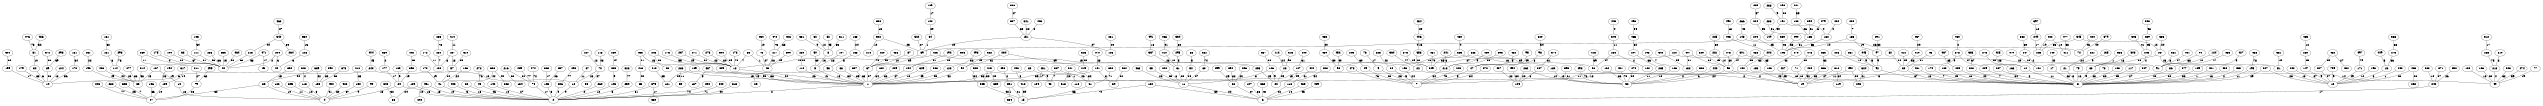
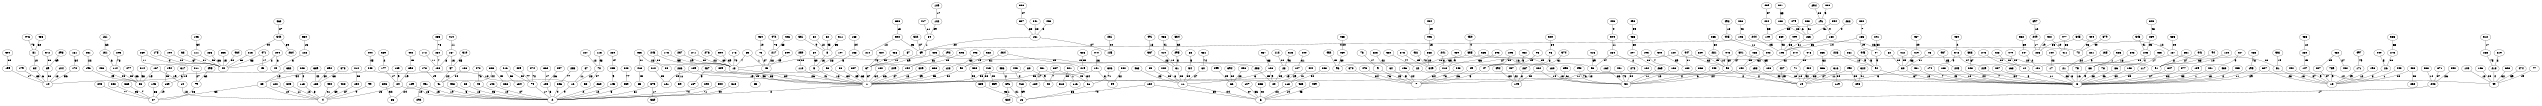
  graph {
    1
    2
    5
    8
    9
    7
    10
    4
    11
    6
    12
    3
    16
    17
    18
    21
    22
    23
    24
    26
    13
    28
    20
    29
    30
    19
    31
    32
    34
    14
    35
    37
    38
    41
    46
    47
    48
    50
    51
    53
    25
    54
    55
    43
    56
    57
    60
    61
    15
    62
    63
    40
    64
    66
    67
    68
    69
    70
    58
    71
    73
    74
    75
    76
    77
    49
    78
    79
    27
    80
    42
    81
    82
    83
    84
    85
    86
    87
    89
    90
    92
    93
    52
    94
    91
    95
    97
    98
    99
    100
    102
    103
    104
    106
    107
    108
    109
    110
    111
    112
    113
    114
    33
    115
    117
    118
    120
    122
    123
    124
    126
    127
    128
    44
    129
    36
    130
    131
    135
    137
    101
    139
    140
    141
    39
    142
    143
    145
    146
    147
    148
    72
    150
    151
    125
    152
    153
    154
    155
    105
    156
    157
    136
    158
    n145 [label=759]
    160
    161
    163
    164
    165
    166
    167
    169
    121
    170
    171
    172
    173
    174
    175
    176
    177
    178
    179
    180
    181
    182
    183
    185
    186
    188
    189
    190
    191
    149
    192
    193
    194
    195
    196
    197
    198
    199
    200
    201
    202
    203
    204
    205
    206
    207
    208
    209
    210
    211
    212
    213
    215
    216
    134
    217
    218
    220
    221
    223
    224
    226
    227
    228
    229
    230
    231
    232
    233
    234
    219
    235
    236
    237
    238
    239
    240
    241
    242
    243
    88
    244
    245
    246
    247
    248
    249
    225
    250
    251
    253
    254
    255
    256
    257
    258
    259
    260
    261
    262
    144
    263
    265
    266
    267
    269
    270
    138
    271
    272
    273
    274
    275
    276
    277
    278
    279
    280
    281
    282
    283
    284
    162
    285
    286
    59
    287
    288
    289
    290
    291
    293
    294
    295
    297
    298
    299
    300
    301
    302
    214
    303
    304
    305
    306
    307
    308
    268
    309
    310
    311
    312
    313
    314
    315
    316
    119
    317
    319
    320
    321
    318
    322
    323
    324
    296
    325
    326
    327
    328
    329
    330
    331
    332
    333
    334
    335
    336
    337
    338
    339
    133
    340
    132
    341
    342
    264
    343
    344
    345
    346
    347
    348
    350
    351
    352
    353
    354
    355
    96
    356
    357
    358
    349
    360
    361
    362
    363
    364
    365
    366
    367
    368
    370
    371
    372
    373
    374
    375
    369
    376
    377
    378
    168
    379
    380
    381
    382
    383
    385
    386
    387
    116
    388
    389
    390
    391
    384
    392
    393
    394
    395
    396
    397
    398
    399
    400
    401
    402
    403
    404
    405
    406
    407
    408
    409
    410
    412
    413
    65
    414
    415
    359
    416
+   417
    418
    419
    420
    421
    422
    411
    423
    424
    425
    426
    427
    428
    429
    430
    431
    184
    432
    433
    434
    435
    436
    437
    438
    439
    440
    441
    442
    443
    444
    445
    446
    447
    448
    449
    450
    451
    292
    452
    453
    454
    455
    456
    457
    458
    459
    460
    461
    463
    464
    465
    466
    467
    468
    469
    470
    471
    45
    472
    473
    474
    475
    476
    477
    478
    479
    480
    481
    482
    462
    483
    252
    484
    485
    486
    487
    187
    488
    489
    490
    491
    492
    493
    494
    495
    496
    497
    498
    499
    500
    1 -- 2 [label=2]
    5 -- 1 [label=18]
    8 -- 5 [label=13]
    9 -- 7 [label=23]
    10 -- 4 [label=18]
    11 -- 6 [label=24]
    12 -- 3 [label=11]
    16 -- 2 [label=9]
    17 -- 3 [label=68]
    18 -- 1 [label=26]
    21 -- 3 [label=3]
    22 -- 1 [label=15]
    22 -- 3 [label=13]
    23 -- 2 [label=46]
    24 -- 2 [label=13]
    24 -- 4 [label=13]
    26 -- 13 [label=8]
    28 -- 20 [label=25]
    29 -- 7 [label=26]
    30 -- 3 [label=13]
    30 -- 19 [label=3]
    31 -- 11 [label=23]
    32 -- 8 [label=12]
    34 -- 14 [label=6]
    35 -- 11 [label=23]
    37 -- 1 [label=37]
    38 -- 1 [label=85]
    41 -- 2 [label=3]
    46 -- 30 [label=31]
    47 -- 7 [label=5]
    48 -- 2 [label=10]
    50 -- 5 [label=30]
    51 -- 13 [label=13]
    53 -- 1 [label=30]
    53 -- 25 [label=15]
    54 -- 11 [label=34]
    55 -- 18 [label=7]
    55 -- 43 [label=1]
    56 -- 7 [label=13]
    56 -- 19 [label=2]
    57 -- 41 [label=24]
    60 -- 11 [label=27]
    61 -- 15 [label=36]
    62 -- 8 [label=45]
    63 -- 40 [label=31]
    64 -- 7 [label=5]
    66 -- 6 [label=27]
    67 -- 16 [label=11]
    68 -- 54 [label=5]
    69 -- 37 [label=39]
    70 -- 16 [label=28]
    70 -- 58 [label=27]
    71 -- 19 [label=16]
    73 -- 43 [label=27]
    74 -- 2 [label=17]
    75 -- 3 [label=16]
    76 -- 9 [label=17]
    77 -- 49 [label=19]
    78 -- 3 [label=23]
    79 -- 27 [label=26]
    80 -- 1 [label=58]
    80 -- 42 [label=9]
    81 -- 34 [label=10]
    82 -- 30 [label=24]
    83 -- 3 [label=9]
    84 -- 69 [label=1]
    85 -- 4 [label=10]
    85 -- 27 [label=32]
    86 -- 3 [label=46]
    87 -- 37 [label=10]
    89 -- 14 [label=36]
    90 -- 1 [label=52]
    92 -- 3 [label=37]
    93 -- 19 [label=2]
    93 -- 52 [label=24]
    94 -- 91 [label=68]
    95 -- 47 [label=49]
    97 -- 92 [label=9]
    98 -- 47 [label=8]
    99 -- 4 [label=9]
    100 -- 49 [label=13]
    102 -- 84 [label=29]
    103 -- 2 [label=3]
    104 -- 14 [label=13]
    106 -- 49 [label=28]
    107 -- 6 [label=36]
    108 -- 3 [label=30]
    109 -- 102 [label=17]
    110 -- 1 [label=41]
    111 -- 40 [label=56]
    112 -- 28 [label=24]
    113 -- 4 [label=8]
    114 -- 33 [label=20]
    115 -- 70 [label=48]
    117 -- 3 [label=35]
    118 -- 6 [label=22]
    120 -- 37 [label=27]
    120 -- 91 [label=20]
    122 -- 4 [label=11]
    123 -- 1 [label=55]
    124 -- 91 [label=10]
    126 -- 11 [label=3]
    126 -- 20 [label=9]
    127 -- 20 [label=29]
    128 -- 44 [label=3]
    129 -- 2 [label=13]
    129 -- 36 [label=24]
    130 -- 1 [label=64]
    131 -- 114 [label=6]
    135 -- 21 [label=9]
    137 -- 51 [label=23]
    137 -- 101 [label=34]
    139 -- 3 [label=53]
    140 -- 17 [label=42]
    141 -- 1 [label=55]
    141 -- 39 [label=3]
    142 -- 2 [label=27]
    143 -- 2 [label=12]
    145 -- 111 [label=34]
    146 -- 27 [label=66]
    147 -- 13 [label=9]
    148 -- 69 [label=4]
    148 -- 72 [label=26]
    150 -- 4 [label=87]
    151 -- 69 [label=20]
    151 -- 125 [label=27]
    152 -- 1 [label=11]
    152 -- 49 [label=14]
    153 -- 19 [label=43]
    154 -- 1 [label=27]
    155 -- 105 [label=31]
    156 -- 7 [label=24]
    157 -- 57 [label=13]
    157 -- 136 [label=8]
    158 -- 53 [label=5]
    n145 -- 13 [label=9]
    160 -- 6 [label=30]
    160 -- 15 [label=70]
    161 -- 131 [label=62]
    163 -- 158 [label=24]
    164 -- 52 [label=36]
    165 -- 97 [label=19]
    165 -- 105 [label=14]
    166 -- 52 [label=10]
    167 -- 10 [label=19]
    167 -- 33 [label=15]
    169 -- 1 [label=53]
    169 -- 121 [label=24]
    170 -- 14 [label=56]
    171 -- 13 [label=49]
    172 -- 136 [label=11]
    173 -- 18 [label=70]
    174 -- 3 [label=43]
    175 -- 40 [label=24]
    176 -- 18 [label=29]
    177 -- 24 [label=17]
    178 -- 41 [label=19]
    179 -- 14 [label=33]
    180 -- 52 [label=13]
    181 -- 170 [label=34]
    182 -- 105 [label=65]
    183 -- 3 [label=16]
    185 -- 24 [label=9]
    186 -- 41 [label=24]
    188 -- 155 [label=26]
    189 -- 27 [label=19]
    190 -- 40 [label=67]
    191 -- 182 [label=4]
    191 -- 149 [label=50]
    192 -- 154 [label=51]
    193 -- 166 [label=7]
    194 -- 189 [label=26]
    195 -- 3 [label=11]
    196 -- 33 [label=49]
    197 -- 5 [label=28]
    198 -- 13 [label=12]
    199 -- 14 [label=17]
    200 -- 127 [label=31]
    201 -- 188 [label=55]
    202 -- 152 [label=32]
    203 -- 29 [label=30]
    204 -- 40 [label=2]
    204 -- 44 [label=6]
    205 -- 3 [label=44]
    206 -- 2 [label=4]
    207 -- 13 [label=27]
    208 -- 118 [label=54]
    209 -- 1 [label=36]
    210 -- 121 [label=35]
    211 -- 79 [label=27]
    212 -- 150 [label=83]
    213 -- 49 [label=4]
    215 -- 40 [label=63]
    216 -- 74 [label=32]
    216 -- 134 [label=33]
    217 -- 43 [label=28]
    218 -- 7 [label=34]
    220 -- 11 [label=6]
    221 -- 21 [label=24]
    223 -- 113 [label=4]
    224 -- 149 [label=55]
    226 -- 92 [label=10]
    227 -- 70 [label=12]
    228 -- 3 [label=7]
    229 -- 3 [label=34]
    230 -- 165 [label=7]
    231 -- 125 [label=24]
    232 -- 182 [label=4]
    233 -- 155 [label=31]
    234 -- 90 [label=31]
    234 -- 219 [label=39]
    235 -- 143 [label=9]
    236 -- 19 [label=33]
    237 -- 18 [label=82]
    238 -- 191 [label=9]
    239 -- 235 [label=47]
    240 -- 16 [label=10]
    240 -- 14 [label=6]
    241 -- 218 [label=3]
    242 -- 6 [label=17]
    243 -- 18 [label=55]
    243 -- 88 [label=38]
    244 -- 105 [label=25]
    245 -- 83 [label=4]
    246 -- 27 [label=77]
    247 -- 101 [label=2]
    248 -- 7 [label=73]
    249 -- 225 [label=17]
    250 -- 110 [label=20]
    251 -- 196 [label=22]
    253 -- 206 [label=77]
    254 -- 136 [label=7]
    255 -- 40 [label=86]
    256 -- 66 [label=20]
    257 -- 103 [label=26]
    258 -- 20 [label=25]
    259 -- 2 [label=5]
    260 -- 2 [label=2]
    261 -- 92 [label=9]
    262 -- 52 [label=14]
    262 -- 144 [label=20]
    263 -- 236 [label=32]
    265 -- 52 [label=11]
    266 -- 148 [label=42]
    267 -- 3 [label=8]
    269 -- 40 [label=4]
    269 -- 211 [label=11]
    270 -- 138 [label=42]
    271 -- 18 [label=22]
    272 -- 48 [label=76]
    273 -- 12 [label=30]
    274 -- 74 [label=72]
    275 -- 26 [label=36]
    276 -- 18 [label=80]
    277 -- 33 [label=86]
    278 -- 52 [label=34]
    279 -- 155 [label=6]
    280 -- 147 [label=45]
    281 -- 93 [label=14]
    282 -- 27 [label=25]
    283 -- 254 [label=78]
    284 -- 56 [label=47]
    284 -- 162 [label=2]
    285 -- 281 [label=82]
    286 -- 1 [label=15]
    286 -- 59 [label=11]
    287 -- 144 [label=3]
    288 -- 213 [label=75]
    289 -- 245 [label=23]
    290 -- 2 [label=74]
    291 -- 97 [label=32]
    293 -- 114 [label=78]
    294 -- 191 [label=38]
    295 -- 31 [label=5]
    297 -- 265 [label=36]
    298 -- 89 [label=39]
    299 -- 66 [label=25]
    300 -- 2 [label=71]
    301 -- 93 [label=47]
    301 -- 138 [label=65]
    302 -- 69 [label=23]
    302 -- 214 [label=12]
    303 -- 83 [label=18]
    304 -- 199 [label=84]
    305 -- 4 [label=12]
    306 -- 61 [label=71]
    307 -- 1 [label=68]
    308 -- 41 [label=44]
    308 -- 268 [label=40]
    309 -- 1 [label=13]
    310 -- 57 [label=35]
    311 -- 8 [label=33]
    312 -- 288 [label=17]
    313 -- 2 [label=40]
    314 -- 33 [label=58]
    315 -- 28 [label=93]
    316 -- 19 [label=27]
    316 -- 119 [label=64]
    317 -- 189 [label=14]
    319 -- 213 [label=3]
    320 -- 98 [label=54]
    321 -- 61 [label=34]
    321 -- 318 [label=20]
    322 -- 69 [label=27]
    323 -- 49 [label=32]
    324 -- 296 [label=21]
    325 -- 64 [label=42]
    326 -- 219 [label=35]
    327 -- 3 [label=29]
    327 -- 13 [label=23]
    328 -- 259 [label=77]
    329 -- 93 [label=45]
    330 -- 128 [label=15]
    331 -- 8 [label=9]
    332 -- 90 [label=19]
    333 -- 228 [label=67]
    334 -- 295 [label=32]
    335 -- 137 [label=24]
    336 -- 83 [label=1]
    337 -- 151 [label=38]
    338 -- 302 [label=13]
    339 -- 85 [label=54]
    339 -- 133 [label=42]
    340 -- 132 [label=59]
    341 -- 151 [label=28]
    342 -- 215 [label=44]
    342 -- 264 [label=34]
    343 -- 245 [label=41]
    344 -- 284 [label=11]
    345 -- 137 [label=12]
    345 -- 225 [label=36]
    346 -- 36 [label=32]
    347 -- 3 [label=27]
    348 -- 289 [label=48]
    350 -- 242 [label=26]
    351 -- 91 [label=8]
    352 -- 85 [label=15]
    353 -- 40 [label=15]
    354 -- 155 [label=51]
    355 -- 56 [label=16]
    355 -- 96 [label=16]
    356 -- 275 [label=68]
    357 -- 126 [label=38]
    358 -- 349 [label=20]
    360 -- 103 [label=17]
    361 -- 51 [label=19]
    362 -- 247 [label=69]
    363 -- 6 [label=42]
    364 -- 22 [label=77]
    365 -- 27 [label=7]
    366 -- 52 [label=2]
    367 -- 31 [label=28]
    368 -- 1 [label=49]
    370 -- 7 [label=34]
    371 -- 242 [label=37]
    372 -- 89 [label=36]
    373 -- 133 [label=63]
    374 -- 287 [label=31]
    375 -- 2 [label=51]
    375 -- 369 [label=17]
    376 -- 349 [label=29]
    377 -- 3 [label=32]
    378 -- 30 [label=9]
    378 -- 168 [label=27]
    379 -- 72 [label=40]
    380 -- 105 [label=48]
    381 -- 60 [label=74]
    382 -- 39 [label=32]
    383 -- 180 [label=39]
    383 -- 349 [label=35]
    385 -- 15 [label=48]
    386 -- 337 [label=47]
    387 -- 42 [label=7]
    387 -- 116 [label=1]
    388 -- 242 [label=14]
    389 -- 177 [label=2]
    390 -- 18 [label=39]
    391 -- 15 [label=21]
    391 -- 384 [label=1]
    392 -- 133 [label=80]
    393 -- 218 [label=36]
    394 -- 66 [label=82]
    395 -- 52 [label=61]
    396 -- 24 [label=19]
    397 -- 249 [label=12]
    398 -- 154 [label=25]
    399 -- 43 [label=49]
    400 -- 4 [label=41]
    401 -- 52 [label=73]
    402 -- 396 [label=43]
    403 -- 151 [label=3]
    404 -- 240 [label=45]
    405 -- 202 [label=11]
    406 -- 358 [label=13]
    407 -- 19 [label=25]
    408 -- 2 [label=18]
    409 -- 74 [label=77]
    410 -- 31 [label=10]
    412 -- 30 [label=29]
    413 -- 65 [label=40]
    414 -- 157 [label=11]
    415 -- 385 [label=30]
    415 -- 359 [label=40]
    416 -- 56 [label=39]
+   417 -- 84 [label=11]
    418 -- 15 [label=39]
    419 -- 30 [label=58]
    420 -- 37 [label=70]
    421 -- 3 [label=1]
    422 -- 225 [label=19]
    422 -- 411 [label=10]
    423 -- 18 [label=18]
    423 -- 258 [label=15]
    424 -- 72 [label=46]
    425 -- 12 [label=28]
    426 -- 217 [label=63]
    427 -- 139 [label=9]
    428 -- 4 [label=60]
    429 -- 1 [label=84]
    430 -- 3 [label=18]
    431 -- 61 [label=46]
    431 -- 184 [label=17]
    432 -- 47 [label=5]
    433 -- 18 [label=23]
    433 -- 413 [label=21]
    434 -- 406 [label=29]
    435 -- 3 [label=2]
    436 -- 33 [label=44]
    437 -- 144 [label=22]
    438 -- 37 [label=50]
    439 -- 218 [label=9]
    440 -- 13 [label=1]
    441 -- 91 [label=27]
    442 -- 13 [label=37]
    443 -- 52 [label=6]
    444 -- 118 [label=41]
    445 -- 92 [label=5]
    446 -- 344 [label=4]
    447 -- 93 [label=32]
    447 -- 132 [label=31]
    448 -- 184 [label=4]
    449 -- 26 [label=5]
    450 -- 355 [label=4]
    451 -- 2 [label=19]
    451 -- 292 [label=10]
    452 -- 96 [label=40]
    453 -- 280 [label=12]
    454 -- 73 [label=10]
    455 -- 86 [label=17]
    456 -- 391 [label=2]
    457 -- 419 [label=20]
    458 -- 195 [label=78]
    459 -- 96 [label=50]
    460 -- 342 [label=27]
    461 -- 3 [label=7]
    463 -- 459 [label=20]
    464 -- 40 [label=52]
    465 -- 297 [label=32]
    466 -- 410 [label=41]
    467 -- 205 [label=85]
    468 -- 11 [label=23]
    469 -- 224 [label=57]
    470 -- 141 [label=23]
    471 -- 40 [label=58]
    471 -- 45 [label=17]
    472 -- 217 [label=75]
    473 -- 7 [label=76]
    474 -- 49 [label=59]
    475 -- 93 [label=60]
    476 -- 81 [label=73]
    477 -- 411 [label=38]
    478 -- 71 [label=30]
    479 -- 101 [label=20]
    480 -- 378 [label=2]
    481 -- 349 [label=70]
    482 -- 207 [label=39]
    482 -- 462 [label=27]
    483 -- 13 [label=26]
    483 -- 252 [label=38]
    484 -- 19 [label=52]
    485 -- 6 [label=14]
    486 -- 81 [label=52]
    487 -- 1 [label=38]
    487 -- 187 [label=5]
    488 -- 152 [label=85]
    489 -- 6 [label=45]
    490 -- 19 [label=11]
    490 -- 296 [label=36]
    491 -- 367 [label=18]
    492 -- 405 [label=18]
    493 -- 123 [label=32]
    494 -- 144 [label=30]
    495 -- 79 [label=62]
    496 -- 465 [label=54]
    497 -- 171 [label=79]
    498 -- 52 [label=76]
    499 -- 105 [label=58]
    500 -- 385 [label=54]
  }
